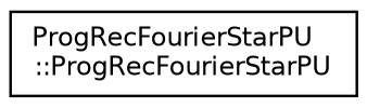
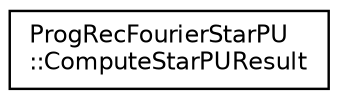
  digraph {
    rankdir=LR
-   n1 [color=black fillcolor=white fontname=Helvetica fontsize=10 height=0.2 label="ProgRecFourierStarPU\l::ProgRecFourierStarPU" shape=record style=filled width=0.4]
+   n1 [color=black fillcolor=white fontname=Helvetica fontsize=10 height=0.2 label="ProgRecFourierStarPU\l::ComputeStarPUResult" shape=record style=filled width=0.4]
  }
